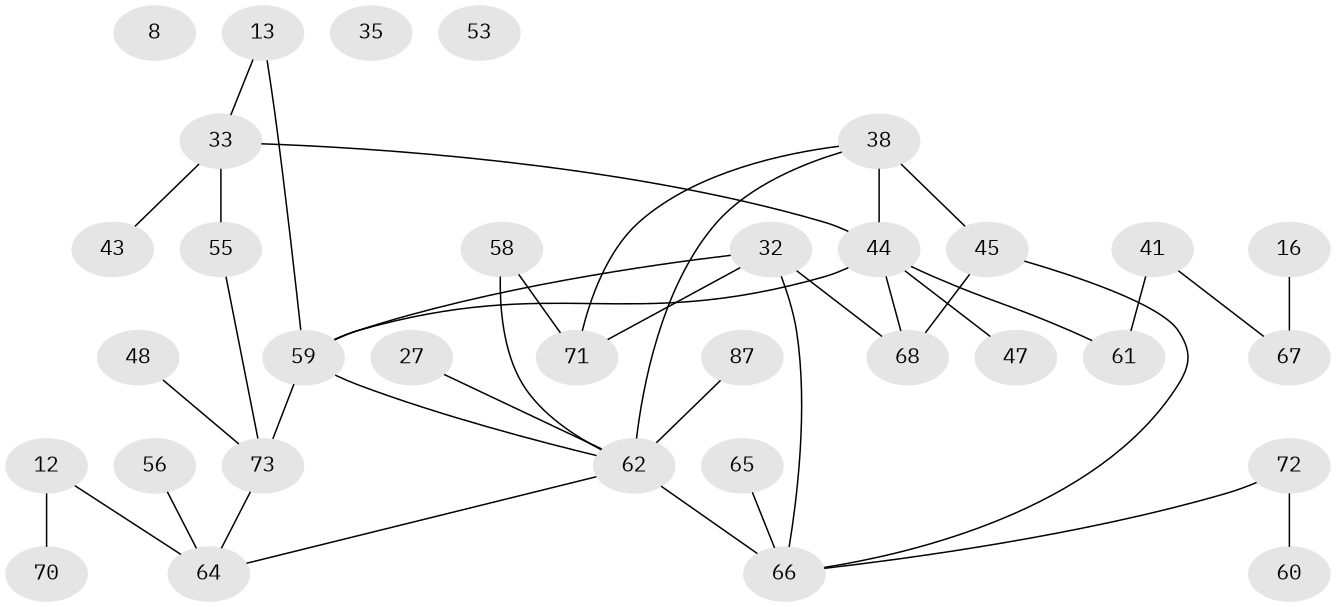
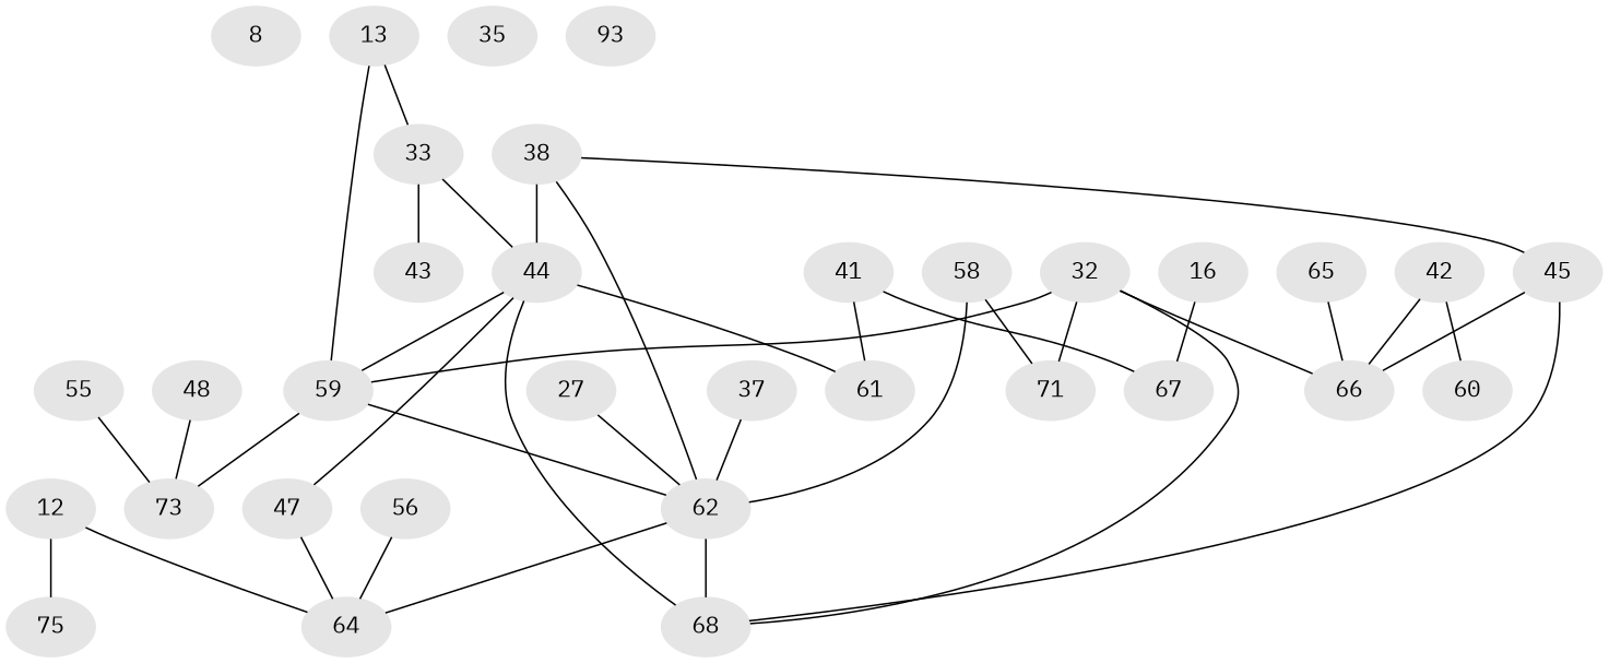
  graph {
    fontname="IBM Plex Mono"
    node [color=gray90 fontname="IBM Plex Mono" style=filled]
    edge [fontname="IBM Plex Mono"]
    8
    64 [super="+28"]
    12
-   70
+   70 [label=75]
    13 [super="+2"]
    33
    59 [super="+17+36+25"]
    43
    44 [super="+39"]
    55
    62 [super="+50+52+54+46+40"]
    73
    16
    67
    66 [super="+30"]
    27
    32 [super="+1"]
    68 [super="+23"]
    71
    61
    47
    35
-   37 [label=87]
+   37
    38 [super="+3+18"]
    45 [super="+20"]
    56
    41
    60 [super="+49"]
-   42 [label=72]
+   42
    48
-   53
+   53 [label=93]
    58 [super="+26+34"]
    65
    12 -- 64
    12 -- 70
    13 -- 33 [weight=2]
    13 -- 59 [weight=2]
    33 -- 43
    33 -- 44
-   33 -- 55
    59 -- 62
    59 -- 73
    44 -- 59
    44 -- 68
    44 -- 61
    44 -- 47
    55 -- 73
    62 -- 64
-   62 -- 66 [weight=3]
+   62 -- 68 [weight=3]
    16 -- 67
    27 -- 62
    32 -- 59
    32 -- 66 [weight=2]
    32 -- 68
    32 -- 71
-   73 -- 64
+   47 -- 64
    37 -- 62 [weight=2]
    38 -- 44 [weight=3]
    38 -- 62
-   38 -- 71
    38 -- 45 [weight=2]
    45 -- 66
    45 -- 68
    56 -- 64
    41 -- 67
    41 -- 61
    42 -- 66
    42 -- 60
    48 -- 73
    58 -- 62
    58 -- 71
    65 -- 66
  }
